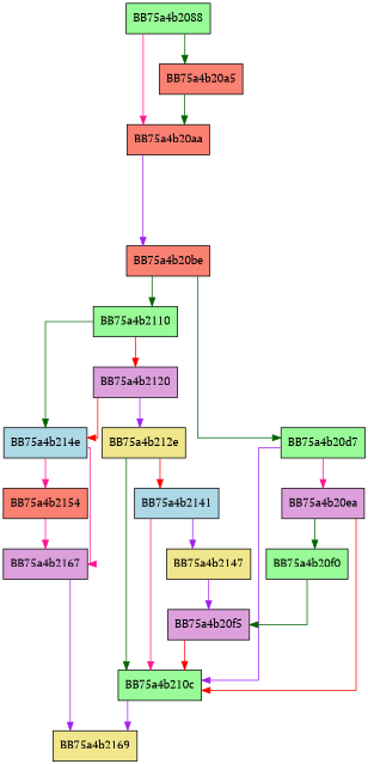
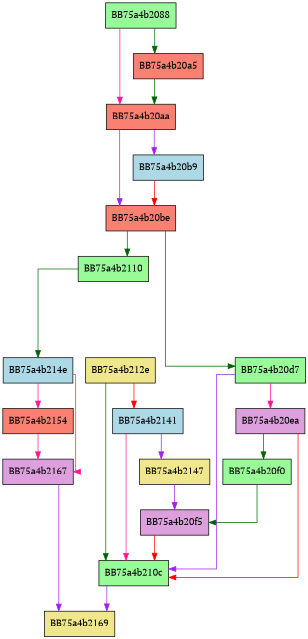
  digraph {
    fontname="PT Serif"
    splines=ortho
    node [fillcolor=palegreen fontname="PT Serif" shape=box style=filled]
    edge [color=purple fontname="PT Serif"]
    BB75a4b20aa [fillcolor=salmon]
    BB75a4b2088
    BB75a4b20a5 [fillcolor=salmon]
    BB75a4b20be [fillcolor=salmon]
+   BB75a4b20b9 [fillcolor=lightblue]
    BB75a4b2110
    BB75a4b20d7
    BB75a4b214e [fillcolor=lightblue]
-   BB75a4b2120 [fillcolor=plum]
    BB75a4b210c
    BB75a4b20ea [fillcolor=plum]
    BB75a4b2167 [fillcolor=plum]
    BB75a4b2154 [fillcolor=salmon]
    BB75a4b212e [fillcolor=khaki]
    BB75a4b2169 [fillcolor=khaki]
    BB75a4b20f0
    BB75a4b20f5 [fillcolor=plum]
    BB75a4b2141 [fillcolor=lightblue]
    BB75a4b2147 [fillcolor=khaki]
    BB75a4b20aa -> BB75a4b20be
+   BB75a4b20aa -> BB75a4b20b9
    BB75a4b2088 -> BB75a4b20aa [color=deeppink]
    BB75a4b2088 -> BB75a4b20a5 [color=darkgreen]
    BB75a4b20a5 -> BB75a4b20aa [color=darkgreen]
    BB75a4b20be -> BB75a4b2110 [color=darkgreen]
    BB75a4b20be -> BB75a4b20d7 [color=darkgreen]
+   BB75a4b20b9 -> BB75a4b20be [color=red]
    BB75a4b2110 -> BB75a4b214e [color=darkgreen]
-   BB75a4b2110 -> BB75a4b2120 [color=red]
    BB75a4b20d7 -> BB75a4b210c
    BB75a4b20d7 -> BB75a4b20ea [color=deeppink]
    BB75a4b214e -> BB75a4b2167 [color=deeppink]
    BB75a4b214e -> BB75a4b2154 [color=deeppink]
-   BB75a4b2120 -> BB75a4b214e [color=red]
-   BB75a4b2120 -> BB75a4b212e
    BB75a4b210c -> BB75a4b2169
    BB75a4b20ea -> BB75a4b210c [color=red]
    BB75a4b20ea -> BB75a4b20f0 [color=darkgreen]
    BB75a4b2167 -> BB75a4b2169
    BB75a4b2154 -> BB75a4b2167 [color=deeppink]
    BB75a4b212e -> BB75a4b210c [color=darkgreen]
    BB75a4b212e -> BB75a4b2141 [color=red]
    BB75a4b20f0 -> BB75a4b20f5 [color=darkgreen]
    BB75a4b20f5 -> BB75a4b210c [color=red]
    BB75a4b2141 -> BB75a4b210c [color=deeppink]
    BB75a4b2141 -> BB75a4b2147
    BB75a4b2147 -> BB75a4b20f5
  }
